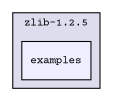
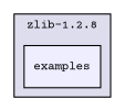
  digraph {
    compound=true
    fontname="Courier Prime"
    n1 [fillcolor="#eeeeff" fontname="Courier Prime" fontsize=10 label=examples pencolor=black shape=box style=filled]
    subgraph cluster_1 {
      bgcolor="#ddddee"
      fontsize=10
-     label="zlib-1.2.5"
+     label="zlib-1.2.8"
      pencolor=black
      n1
    }
  }
